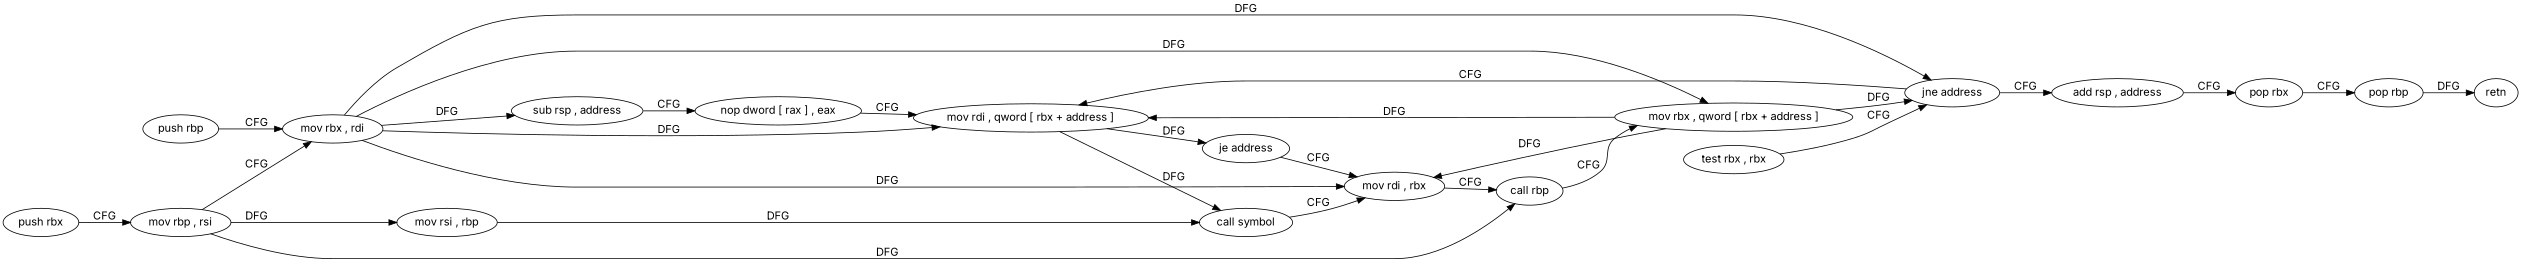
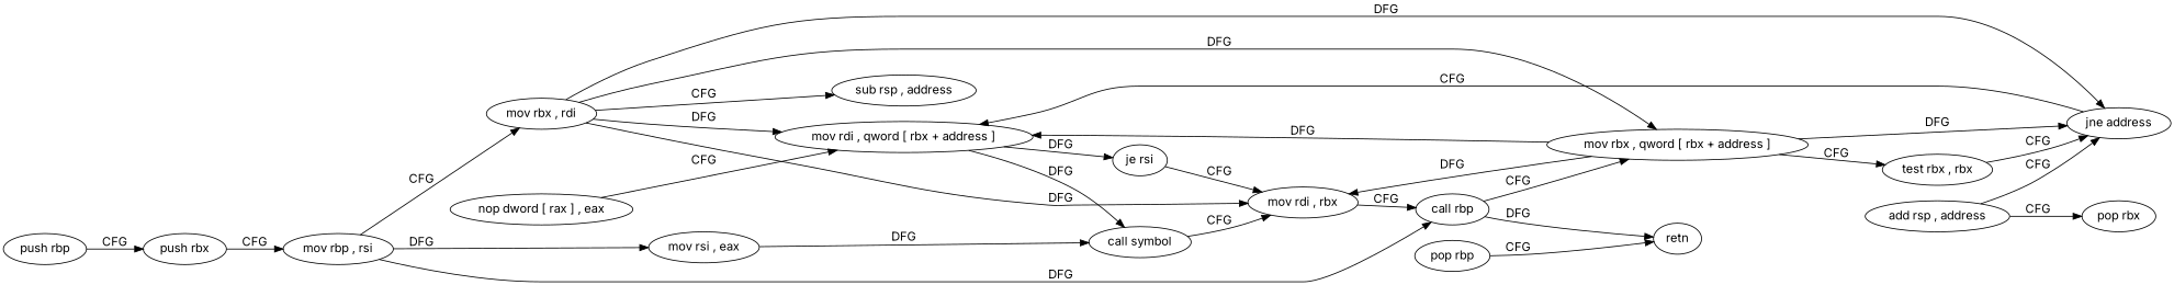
  digraph {
    fontname=Inter
    rankdir=LR
    node [fontname=Inter]
    edge [fontname=Inter]
    n1 [label="push rbp"]
    n2 [label="push rbx"]
    n3 [label="mov rbp , rsi"]
    n4 [label="mov rbx , rdi"]
    n5 [label="call rbp"]
-   n6 [label="mov rsi , rbp"]
+   n6 [label="mov rsi , eax"]
    n7 [label="sub rsp , address"]
    n8 [label="mov rdi , qword [ rbx + address ]"]
    n9 [label="mov rdi , rbx"]
    n10 [label="mov rbx , qword [ rbx + address ]"]
    n11 [label="jne address"]
    n12 [label=retn]
    n13 [label="call symbol"]
    n14 [label="nop dword [ rax ] , eax"]
-   n15 [label="je address"]
+   n15 [label="je rsi"]
    n16 [label="test rbx , rbx"]
    n17 [label="add rsp , address"]
    n18 [label="pop rbx"]
    n19 [label="pop rbp"]
-   n1 -> n4 [label=CFG]
+   n1 -> n2 [label=CFG]
    n2 -> n3 [label=CFG]
    n3 -> n4 [label=CFG]
    n3 -> n5 [label=DFG]
    n3 -> n6 [label=DFG]
-   n4 -> n7 [label=DFG]
+   n4 -> n7 [label=CFG]
    n4 -> n8 [label=DFG]
    n4 -> n9 [label=DFG]
    n4 -> n10 [label=DFG]
    n4 -> n11 [label=DFG]
    n5 -> n10 [label=CFG]
+   n5 -> n12 [label=DFG]
    n6 -> n13 [label=DFG]
-   n7 -> n14 [label=CFG]
    n8 -> n13 [label=DFG]
    n8 -> n15 [label=DFG]
    n9 -> n5 [label=CFG]
    n10 -> n8 [label=DFG]
    n10 -> n9 [label=DFG]
    n10 -> n11 [label=DFG]
+   n10 -> n16 [label=CFG]
    n11 -> n8 [label=CFG]
-   n11 -> n17 [label=CFG]
+   n17 -> n11 [label=CFG]
    n13 -> n9 [label=CFG]
    n14 -> n8 [label=CFG]
    n15 -> n9 [label=CFG]
    n16 -> n11 [label=CFG]
    n17 -> n18 [label=CFG]
-   n18 -> n19 [label=CFG]
-   n19 -> n12 [label=DFG]
+   n19 -> n12 [label=CFG]
  }
